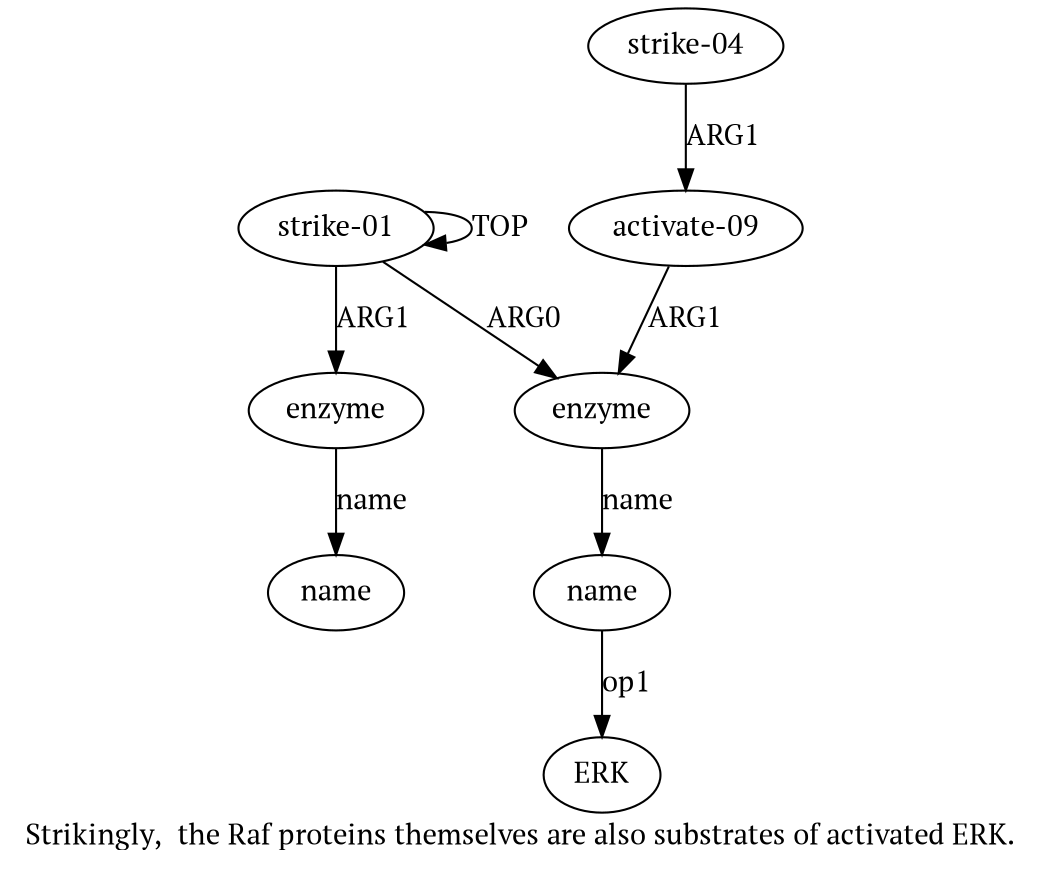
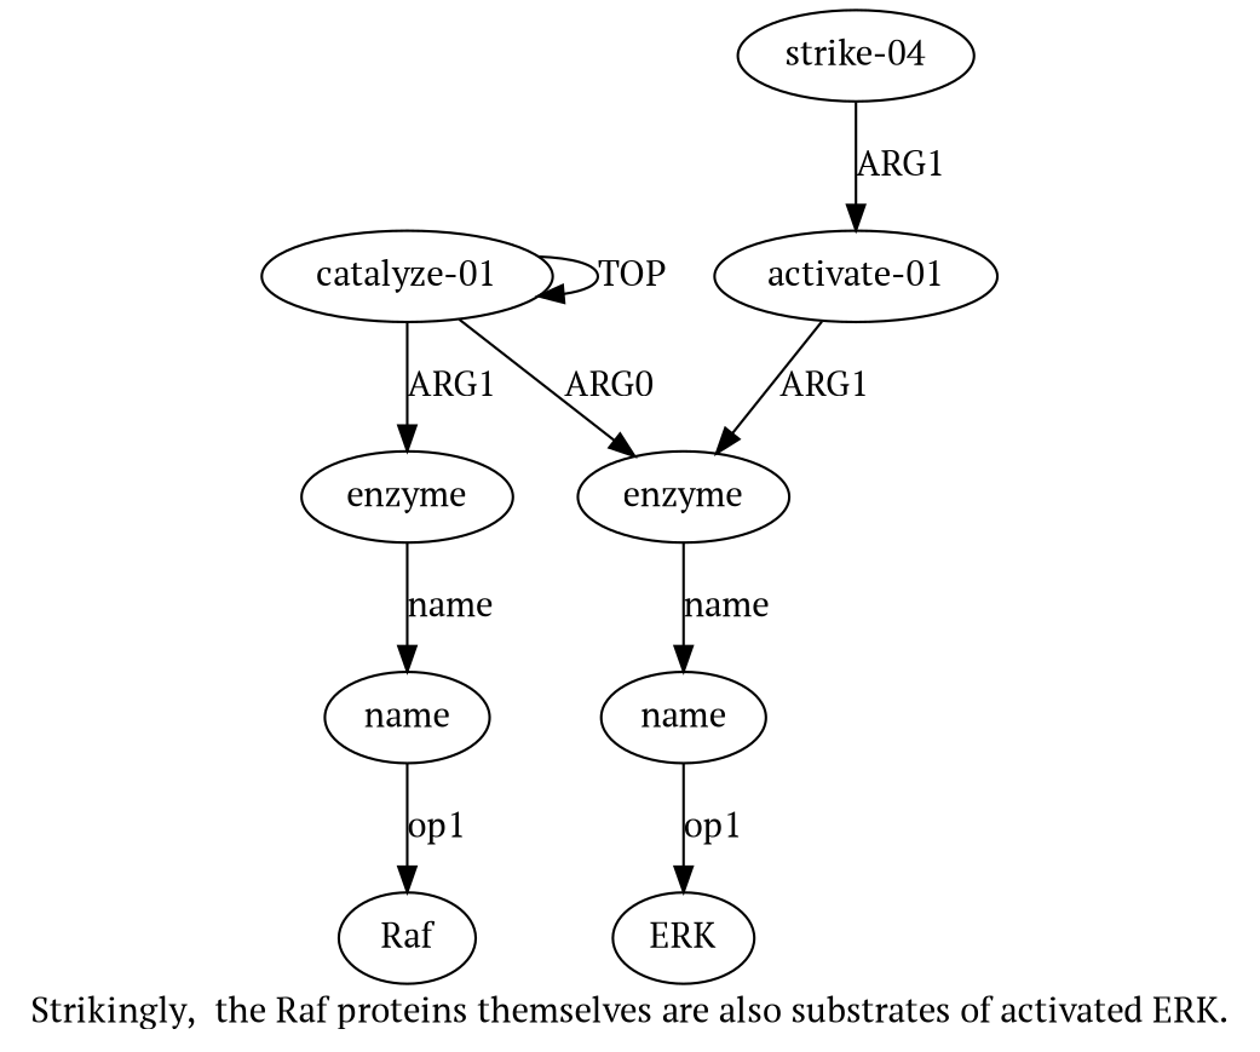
  digraph {
    fontname="PT Serif"
    label="Strikingly,  the Raf proteins themselves are also substrates of activated ERK."
    node [color=black fontname="PT Serif" gold_ind=-1 gold_label=enzyme test_ind=-1 test_label=enzyme]
    edge [color=black fontname="PT Serif" gold_label=ARG1 test_label=ARG1]
+   n1 [gold_label=Raf label=Raf test_label=Raf]
    n2 [gold_ind=1 label=enzyme test_ind=1]
    n3 [gold_ind=2 gold_label=name label=name test_ind=2 test_label=name]
    n4 [gold_label=ERK label=ERK test_label=ERK]
-   n5 [gold_ind=0 gold_label="catalyze-01" label="strike-01" test_ind=0 test_label="catalyze-01"]
+   n5 [gold_ind=0 gold_label="catalyze-01" label="catalyze-01" test_ind=0 test_label="catalyze-01"]
    n6 [gold_ind=4 label=enzyme test_ind=4]
    n7 [gold_ind=5 gold_label=name label=name test_ind=5 test_label=name]
-   n8 [gold_ind=3 gold_label="activate-01" label="activate-09" test_ind=3 test_label="activate-01"]
+   n8 [gold_ind=3 gold_label="activate-01" label="activate-01" test_ind=3 test_label="activate-01"]
    n9 [gold_ind=6 gold_label="strike-04" label="strike-04" test_ind=6 test_label="strike-04"]
    n2 -> n3 [gold_label=name label=name test_label=name]
    n3 -> n4 [gold_label=op1 label=op1 test_label=op1]
    n5 -> n2 [gold_label=ARG0 label=ARG0 test_label=ARG0]
    n5 -> n5 [gold_label=TOP label=TOP test_label=TOP]
    n5 -> n6 [label=ARG1]
    n6 -> n7 [gold_label=name label=name test_label=name]
+   n7 -> n1 [gold_label=op1 label=op1 test_label=op1]
    n8 -> n2 [label=ARG1]
    n9 -> n8 [label=ARG1]
  }
